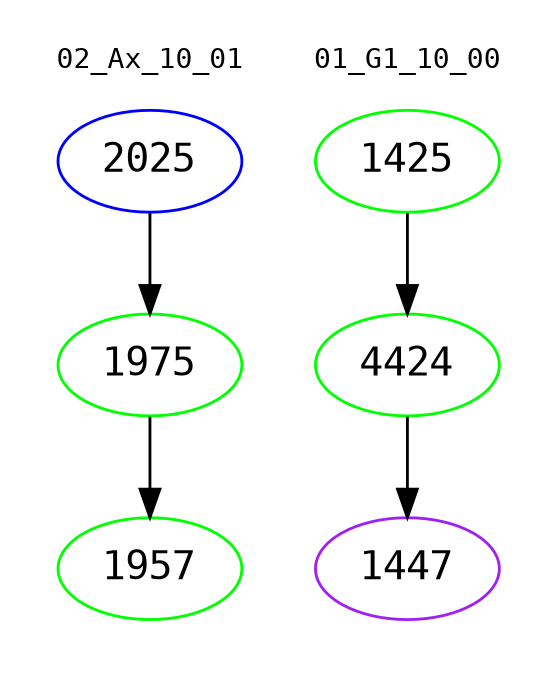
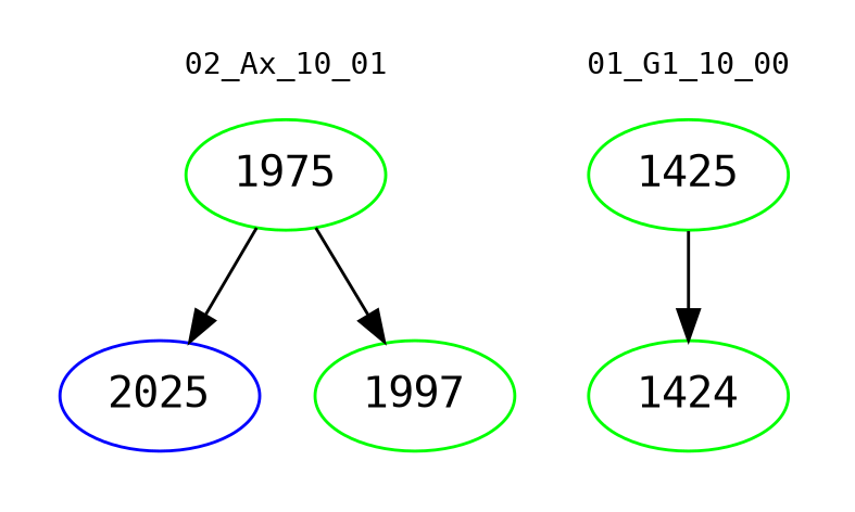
  digraph {
    fontname="DejaVu Sans Mono"
    node [color=green fontname="DejaVu Sans Mono"]
    edge [color=black fontname="DejaVu Sans Mono"]
    n1 [label=1975]
    n2 [color=blue label=2025]
-   n3 [label=1957]
-   n4 [label=4424]
+   n3 [label=1997]
+   n4 [label=1424]
    n5 [label=1425]
-   n6 [color=purple label=1447]
    subgraph cluster_1 {
      color=white
      fontsize=10
      label="02_Ax_10_01"
      n1
      n2
      n3
    }
    subgraph cluster_2 {
      color=white
      fontsize=10
      label="01_G1_10_00"
      n4
      n5
-     n6
    }
-   n2 -> n1
+   n1 -> n2
    n1 -> n3
-   n4 -> n6
    n5 -> n4
  }
